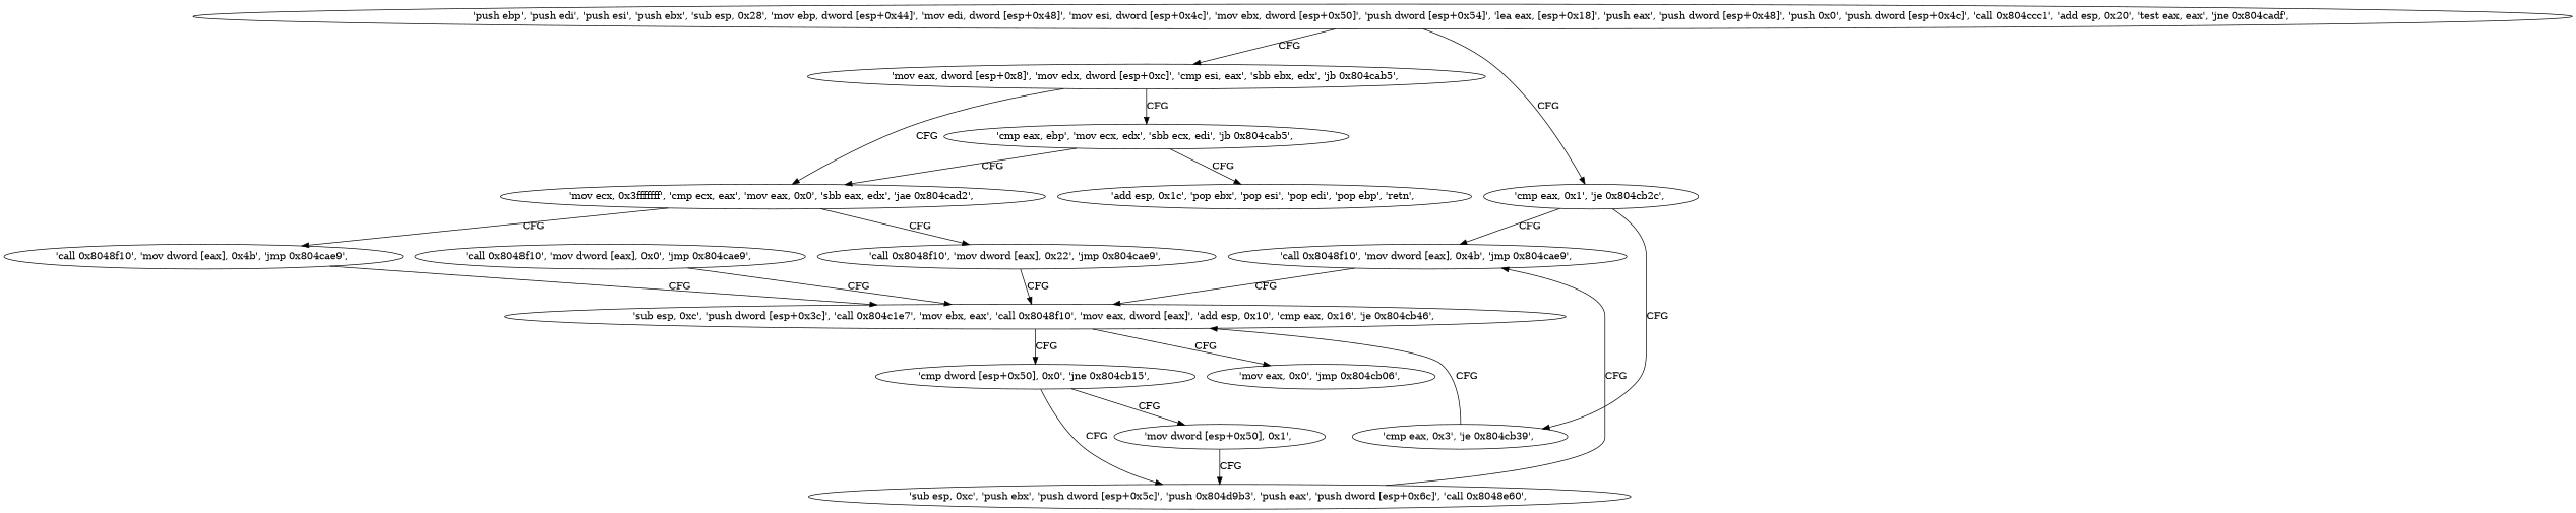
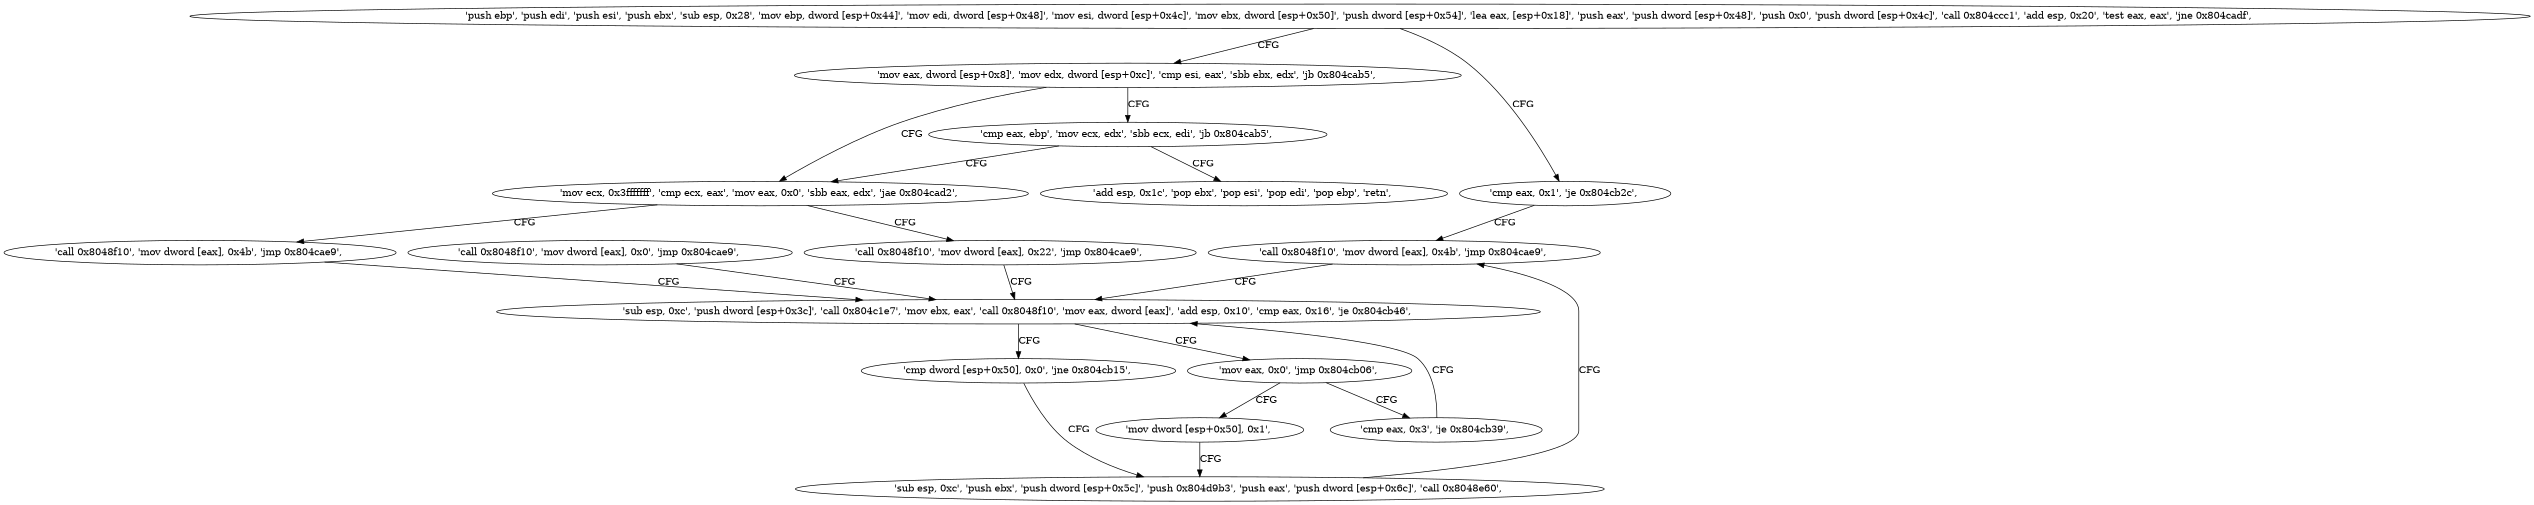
  digraph {
    n1 [label="'push ebp', 'push edi', 'push esi', 'push ebx', 'sub esp, 0x28', 'mov ebp, dword [esp+0x44]', 'mov edi, dword [esp+0x48]', 'mov esi, dword [esp+0x4c]', 'mov ebx, dword [esp+0x50]', 'push dword [esp+0x54]', 'lea eax, [esp+0x18]', 'push eax', 'push dword [esp+0x48]', 'push 0x0', 'push dword [esp+0x4c]', 'call 0x804ccc1', 'add esp, 0x20', 'test eax, eax', 'jne 0x804cadf', "]
    n2 [label="'cmp eax, 0x1', 'je 0x804cb2c', "]
    n3 [label="'mov eax, dword [esp+0x8]', 'mov edx, dword [esp+0xc]', 'cmp esi, eax', 'sbb ebx, edx', 'jb 0x804cab5', "]
    n4 [label="'call 0x8048f10', 'mov dword [eax], 0x4b', 'jmp 0x804cae9', "]
    n5 [label="'cmp eax, 0x3', 'je 0x804cb39', "]
    n6 [label="'mov ecx, 0x3fffffff', 'cmp ecx, eax', 'mov eax, 0x0', 'sbb eax, edx', 'jae 0x804cad2', "]
    n7 [label="'cmp eax, ebp', 'mov ecx, edx', 'sbb ecx, edi', 'jb 0x804cab5', "]
    n8 [label="'sub esp, 0xc', 'push dword [esp+0x3c]', 'call 0x804c1e7', 'mov ebx, eax', 'call 0x8048f10', 'mov eax, dword [eax]', 'add esp, 0x10', 'cmp eax, 0x16', 'je 0x804cb46', "]
    n9 [label="'call 0x8048f10', 'mov dword [eax], 0x22', 'jmp 0x804cae9', "]
    n10 [label="'call 0x8048f10', 'mov dword [eax], 0x4b', 'jmp 0x804cae9', "]
    n11 [label="'add esp, 0x1c', 'pop ebx', 'pop esi', 'pop edi', 'pop ebp', 'retn', "]
    n12 [label="'mov eax, 0x0', 'jmp 0x804cb06', "]
    n13 [label="'cmp dword [esp+0x50], 0x0', 'jne 0x804cb15', "]
    n14 [label="'call 0x8048f10', 'mov dword [eax], 0x0', 'jmp 0x804cae9', "]
    n15 [label="'sub esp, 0xc', 'push ebx', 'push dword [esp+0x5c]', 'push 0x804d9b3', 'push eax', 'push dword [esp+0x6c]', 'call 0x8048e60', "]
    n16 [label="'mov dword [esp+0x50], 0x1', "]
    n1 -> n2 [label=CFG]
    n1 -> n3 [label=CFG]
    n2 -> n4 [label=CFG]
-   n2 -> n5 [label=CFG]
+   n12 -> n5 [label=CFG]
    n3 -> n6 [label=CFG]
    n3 -> n7 [label=CFG]
    n4 -> n8 [label=CFG]
    n5 -> n8 [label=CFG]
    n6 -> n9 [label=CFG]
    n6 -> n10 [label=CFG]
    n7 -> n6 [label=CFG]
    n7 -> n11 [label=CFG]
    n8 -> n12 [label=CFG]
    n8 -> n13 [label=CFG]
    n9 -> n8 [label=CFG]
    n10 -> n8 [label=CFG]
    n13 -> n15 [label=CFG]
-   n13 -> n16 [label=CFG]
+   n12 -> n16 [label=CFG]
    n14 -> n8 [label=CFG]
    n15 -> n4 [label=CFG]
    n16 -> n15 [label=CFG]
  }
